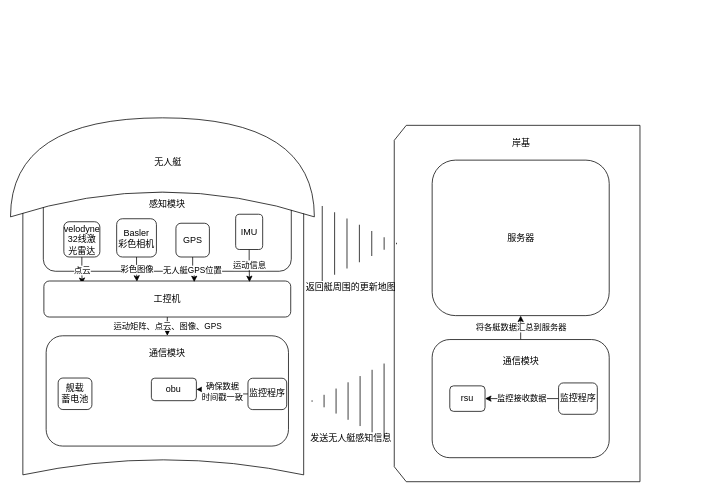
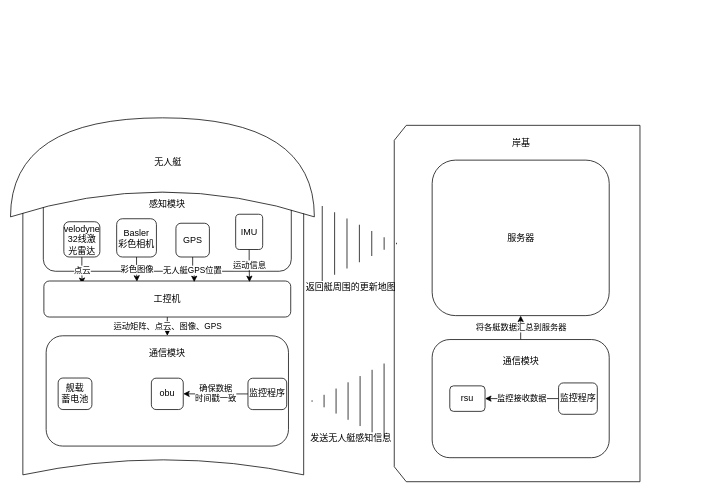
  <mxCell id="0" />
  <mxCell id="1" parent="0" />
  <mxCell id="2" value="" style="shape=dataStorage;whiteSpace=wrap;html=1;fixedSize=1;rotation=90;" parent="1" vertex="1"><mxGeometry x="20.17" y="248.29" width="393.87" height="374.31" as="geometry" /></mxCell>
  <mxCell id="3" value="" style="shape=loopLimit;whiteSpace=wrap;html=1;rotation=-90;" parent="1" vertex="1"><mxGeometry x="451.25" y="240.25" width="475" height="327.5" as="geometry" /></mxCell>
  <mxCell id="4" value="感知模块&lt;br&gt;&lt;br&gt;&lt;br&gt;&lt;br&gt;&lt;br&gt;&lt;br&gt;" style="rounded=1;whiteSpace=wrap;html=1;" parent="1" vertex="1"><mxGeometry x="57.25" y="255" width="330.5" height="106" as="geometry" /></mxCell>
  <mxCell id="5" value="通信模块&lt;br&gt;&lt;br&gt;&lt;br&gt;&lt;br&gt;&lt;br&gt;&lt;br&gt;&lt;br&gt;&lt;br&gt;" style="rounded=1;whiteSpace=wrap;html=1;" parent="1" vertex="1"><mxGeometry x="61" y="447" width="323" height="147" as="geometry" /></mxCell>
  <mxCell id="6" value="点云" style="edgeStyle=orthogonalEdgeStyle;rounded=0;orthogonalLoop=1;jettySize=auto;html=1;" parent="1" source="7" edge="1"><mxGeometry relative="1" as="geometry"><mxPoint x="109" y="378" as="targetPoint" /></mxGeometry></mxCell>
  <mxCell id="7" value="velodyne&lt;br&gt;32线激光雷达" style="rounded=1;whiteSpace=wrap;html=1;" parent="1" vertex="1"><mxGeometry x="84.61" y="295" width="48" height="47" as="geometry" /></mxCell>
  <mxCell id="8" value="彩色图像" style="edgeStyle=orthogonalEdgeStyle;rounded=0;orthogonalLoop=1;jettySize=auto;html=1;entryX=0.377;entryY=0.018;entryDx=0;entryDy=0;entryPerimeter=0;" parent="1" source="9" target="15" edge="1"><mxGeometry relative="1" as="geometry" /></mxCell>
  <mxCell id="9" value="Basler&lt;br&gt;彩色相机" style="rounded=1;whiteSpace=wrap;html=1;" parent="1" vertex="1"><mxGeometry x="155" y="291" width="53" height="51" as="geometry" /></mxCell>
  <mxCell id="10" value="将各艇数据汇总到服务器" style="edgeStyle=orthogonalEdgeStyle;rounded=0;orthogonalLoop=1;jettySize=auto;html=1;" parent="1" source="11" target="30" edge="1"><mxGeometry relative="1" as="geometry" /></mxCell>
  <mxCell id="11" value="通信模块&lt;br&gt;&lt;br&gt;&lt;br&gt;&lt;br&gt;&lt;br&gt;&lt;br&gt;&lt;br&gt;&lt;br&gt;" style="rounded=1;whiteSpace=wrap;html=1;" parent="1" vertex="1"><mxGeometry x="575.5" y="452" width="236" height="157.5" as="geometry" /></mxCell>
  <mxCell id="12" value="rsu" style="rounded=1;whiteSpace=wrap;html=1;" parent="1" vertex="1"><mxGeometry x="599" y="513.75" width="47" height="34" as="geometry" /></mxCell>
- <mxCell id="13" value="obu" style="rounded=1;whiteSpace=wrap;html=1;" parent="1" vertex="1"><mxGeometry x="201.25" y="503.5" width="60" height="30" as="geometry" /></mxCell>
+ <mxCell id="13" value="obu" style="rounded=1;whiteSpace=wrap;html=1;" parent="1" vertex="1"><mxGeometry x="201.25" y="503.5" width="42.5" height="41.81" as="geometry" /></mxCell>
  <mxCell id="14" value="运动矩阵、点云、图像、GPS" style="edgeStyle=orthogonalEdgeStyle;rounded=0;orthogonalLoop=1;jettySize=auto;html=1;" parent="1" source="15" target="5" edge="1"><mxGeometry relative="1" as="geometry" /></mxCell>
  <mxCell id="15" value="工控机" style="rounded=1;whiteSpace=wrap;html=1;" parent="1" vertex="1"><mxGeometry x="58" y="374" width="329" height="48" as="geometry" /></mxCell>
  <mxCell id="16" value="无人艇GPS位置" style="edgeStyle=orthogonalEdgeStyle;rounded=0;orthogonalLoop=1;jettySize=auto;html=1;entryX=0.609;entryY=0.03;entryDx=0;entryDy=0;entryPerimeter=0;" parent="1" source="17" target="15" edge="1"><mxGeometry relative="1" as="geometry" /></mxCell>
  <mxCell id="17" value="GPS" style="rounded=1;whiteSpace=wrap;html=1;" parent="1" vertex="1"><mxGeometry x="234" y="297" width="44.61" height="45" as="geometry" /></mxCell>
  <mxCell id="18" value="运动信息" style="edgeStyle=orthogonalEdgeStyle;rounded=0;orthogonalLoop=1;jettySize=auto;html=1;entryX=0.833;entryY=0.03;entryDx=0;entryDy=0;entryPerimeter=0;" parent="1" source="19" target="15" edge="1"><mxGeometry relative="1" as="geometry" /></mxCell>
  <mxCell id="19" value="IMU" style="rounded=1;whiteSpace=wrap;html=1;" parent="1" vertex="1"><mxGeometry x="313.61" y="285" width="36" height="47" as="geometry" /></mxCell>
  <mxCell id="20" value="舰载&lt;br&gt;蓄电池" style="rounded=1;whiteSpace=wrap;html=1;" parent="1" vertex="1"><mxGeometry x="77" y="503.31" width="45" height="42" as="geometry" /></mxCell>
  <mxCell id="21" value="确保数据&lt;br&gt;时间戳一致" style="edgeStyle=orthogonalEdgeStyle;rounded=0;orthogonalLoop=1;jettySize=auto;html=1;entryX=1;entryY=0.5;entryDx=0;entryDy=0;" parent="1" source="22" target="13" edge="1"><mxGeometry relative="1" as="geometry" /></mxCell>
  <mxCell id="22" value="监控程序" style="rounded=1;whiteSpace=wrap;html=1;" parent="1" vertex="1"><mxGeometry x="330" y="503.59" width="51.64" height="41.81" as="geometry" /></mxCell>
  <mxCell id="23" value="发送无人艇感知信息" style="text;html=1;align=center;verticalAlign=middle;resizable=0;points=[];autosize=1;strokeColor=none;fillColor=none;" parent="1" vertex="1"><mxGeometry x="404" y="571" width="126" height="26" as="geometry" /></mxCell>
  <mxCell id="24" value="无人艇" style="text;html=1;align=center;verticalAlign=middle;resizable=0;points=[];autosize=1;strokeColor=none;fillColor=none;" parent="1" vertex="1"><mxGeometry x="195.5" y="183" width="54" height="26" as="geometry" /></mxCell>
  <mxCell id="25" value="" style="shape=mxgraph.arrows2.wedgeArrowDashed2;html=1;bendable=0;startWidth=50;stepSize=15;rounded=0;" parent="1" edge="1"><mxGeometry width="100" height="100" relative="1" as="geometry"><mxPoint x="511.44" y="534" as="sourcePoint" /><mxPoint x="415.44" y="534" as="targetPoint" /></mxGeometry></mxCell>
  <mxCell id="26" value="" style="shape=mxgraph.arrows2.wedgeArrowDashed2;html=1;bendable=0;startWidth=50;stepSize=15;rounded=0;" parent="1" edge="1"><mxGeometry width="100" height="100" relative="1" as="geometry"><mxPoint x="429" y="324" as="sourcePoint" /><mxPoint x="528" y="324" as="targetPoint" /></mxGeometry></mxCell>
  <mxCell id="27" value="" style="shape=xor;whiteSpace=wrap;html=1;rotation=-90;" parent="1" vertex="1"><mxGeometry x="150" y="20" width="132" height="405" as="geometry" /></mxCell>
  <mxCell id="28" value="无人艇" style="text;html=1;align=center;verticalAlign=middle;resizable=0;points=[];autosize=1;strokeColor=none;fillColor=none;" parent="1" vertex="1"><mxGeometry x="195.5" y="203" width="54" height="26" as="geometry" /></mxCell>
  <mxCell id="29" value="返回艇周围的更新地图" style="text;html=1;align=center;verticalAlign=middle;resizable=0;points=[];autosize=1;strokeColor=none;fillColor=none;" parent="1" vertex="1"><mxGeometry x="398" y="370" width="138" height="26" as="geometry" /></mxCell>
  <mxCell id="30" value="服务器" style="rounded=1;whiteSpace=wrap;html=1;" parent="1" vertex="1"><mxGeometry x="575.5" y="212.88" width="236" height="207.25" as="geometry" /></mxCell>
  <mxCell id="31" value="监控接收数据" style="edgeStyle=orthogonalEdgeStyle;rounded=0;orthogonalLoop=1;jettySize=auto;html=1;entryX=1;entryY=0.5;entryDx=0;entryDy=0;" parent="1" source="32" target="12" edge="1"><mxGeometry relative="1" as="geometry" /></mxCell>
  <mxCell id="32" value="监控程序" style="rounded=1;whiteSpace=wrap;html=1;" parent="1" vertex="1"><mxGeometry x="744" y="509.84" width="51.64" height="41.81" as="geometry" /></mxCell>
  <mxCell id="33" value="岸基" style="text;html=1;align=center;verticalAlign=middle;resizable=0;points=[];autosize=1;strokeColor=none;fillColor=none;" parent="1" vertex="1"><mxGeometry x="672.5" y="177" width="42" height="26" as="geometry" /></mxCell>
